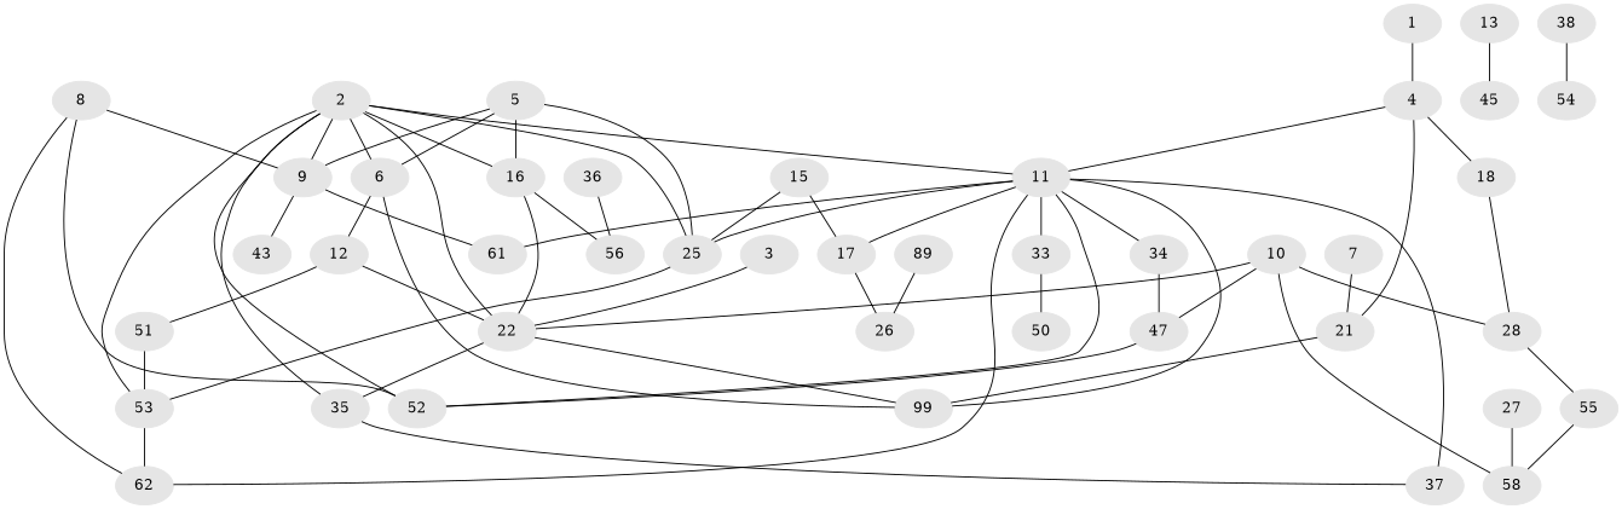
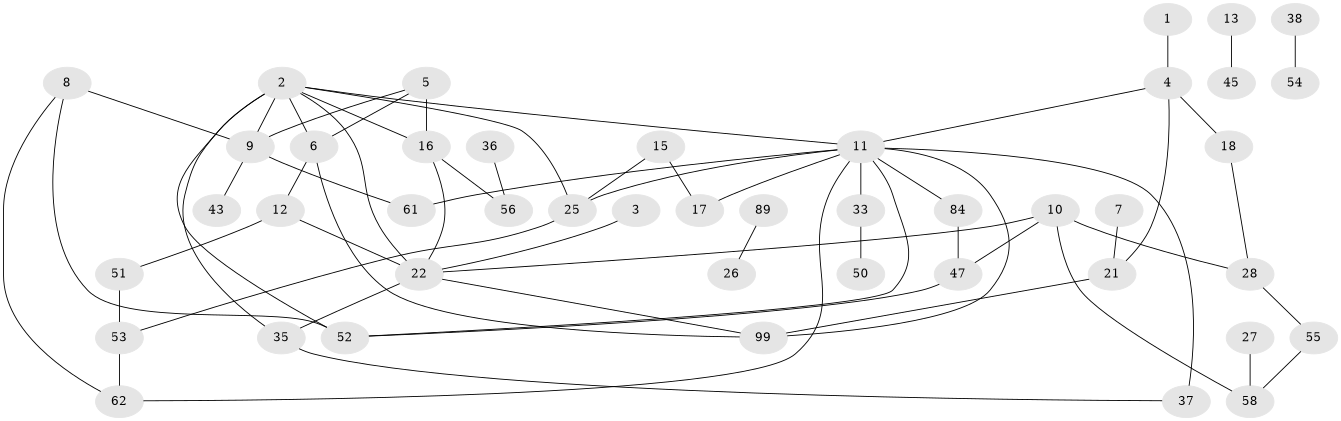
  graph {
    node [color=gray90 style=filled]
    edge [weight=1.0]
    1
    4
    11
    18
    21
    2
    6
    9
    16
    22
    25
    35
    52
    53
    12
    n16 [label=99]
    43
    61
    62
    17
    33
-   34
+   34 [label=84]
    37
    56
    3
    28
    5
    51
    7
    8
    10
    47
    58
    55
    26
    50
    13
    45
    15
    n40 [label=89]
    27
    36
    38
    54
    1 -- 4
    4 -- 11
    4 -- 18
    4 -- 21
    11 -- 25 [weight=2.0]
    11 -- 52
    11 -- n16
    11 -- 61
    11 -- 62
    11 -- 17
    11 -- 33
    11 -- 34
    11 -- 37 [weight=2.0]
    18 -- 28
    21 -- n16 [weight=2.0]
    2 -- 11
    2 -- 6
    2 -- 9
    2 -- 16
    2 -- 22
    2 -- 25
    2 -- 35
    2 -- 52 [weight=2.0]
-   2 -- 53
    6 -- 12
    6 -- n16
    9 -- 43
    9 -- 61
    16 -- 22
    16 -- 56
    22 -- 35
    22 -- n16
    25 -- 53
    35 -- 37
    53 -- 62
    12 -- 22 [weight=2.0]
    12 -- 51
-   17 -- 26
    33 -- 50
    34 -- 47 [weight=2.0]
    3 -- 22
    28 -- 55
    5 -- 6
    5 -- 9
    5 -- 16
-   5 -- 25 [weight=2.0]
    51 -- 53
    7 -- 21
    8 -- 9
    8 -- 52
    8 -- 62
    10 -- 22
    10 -- 28
    10 -- 47
    10 -- 58 [weight=2.0]
    47 -- 52
    55 -- 58
    13 -- 45 [weight=2.0]
    15 -- 25
    15 -- 17
    n40 -- 26
    27 -- 58 [weight=2.0]
    36 -- 56
    38 -- 54
  }
